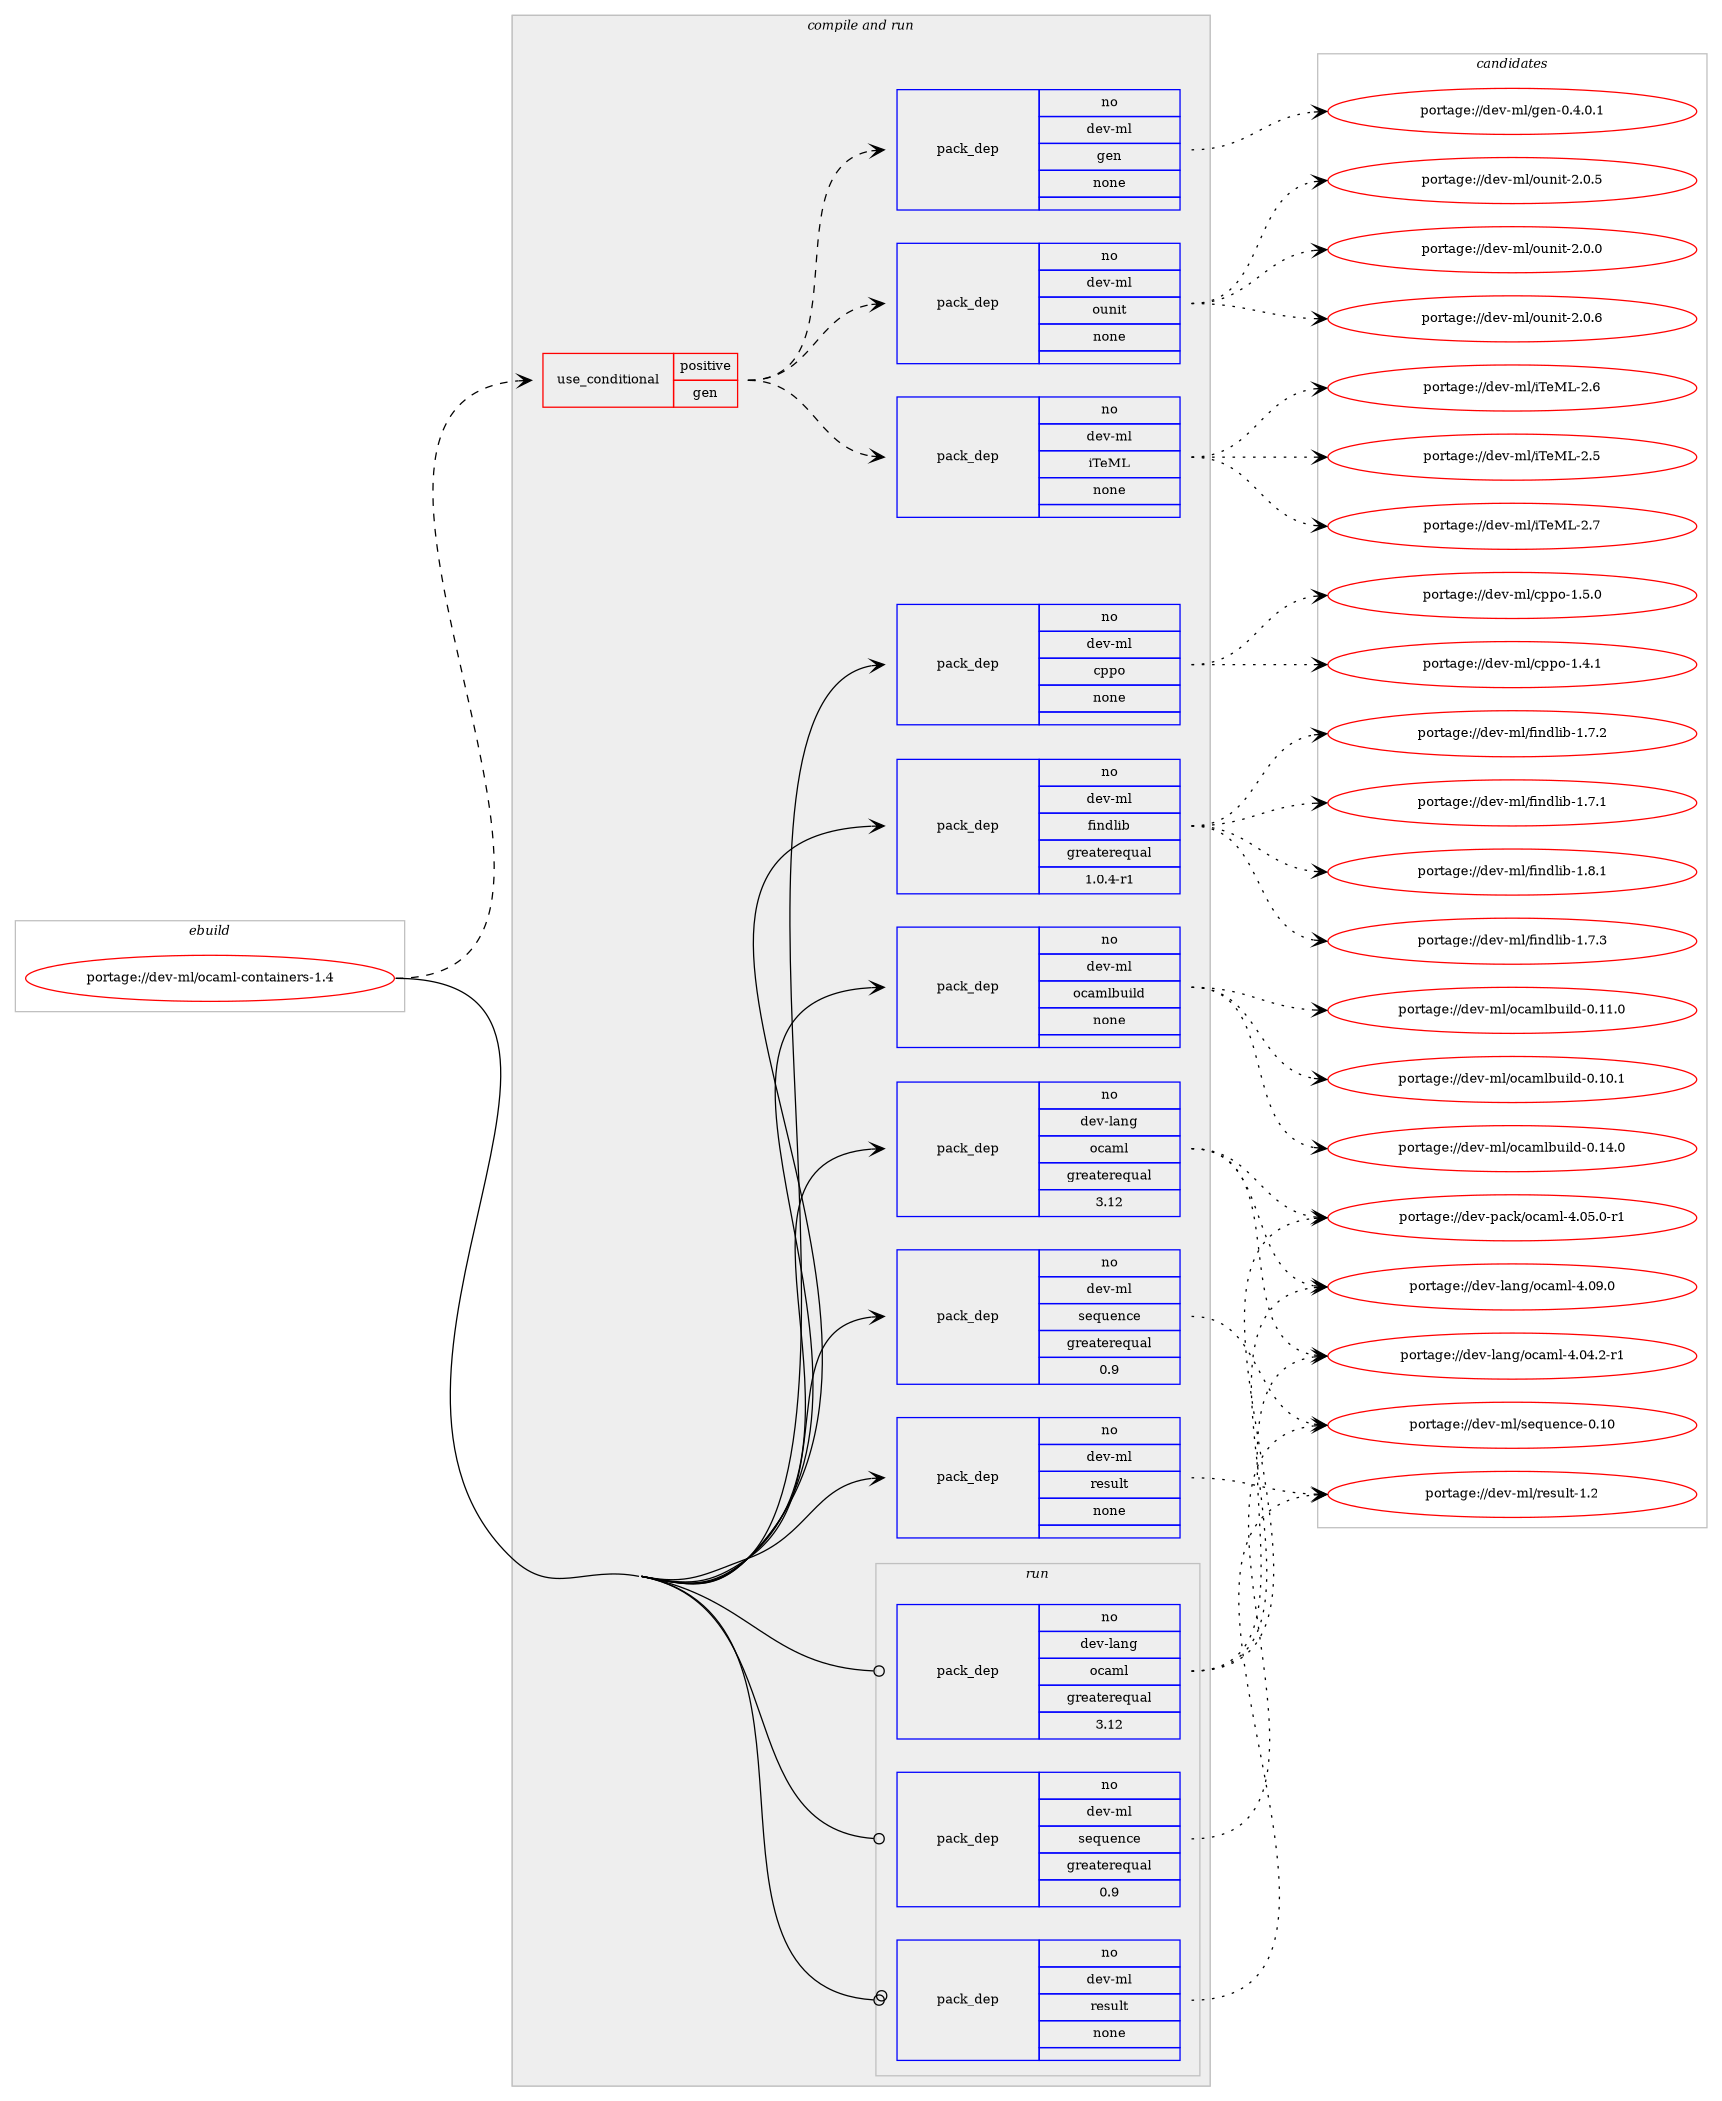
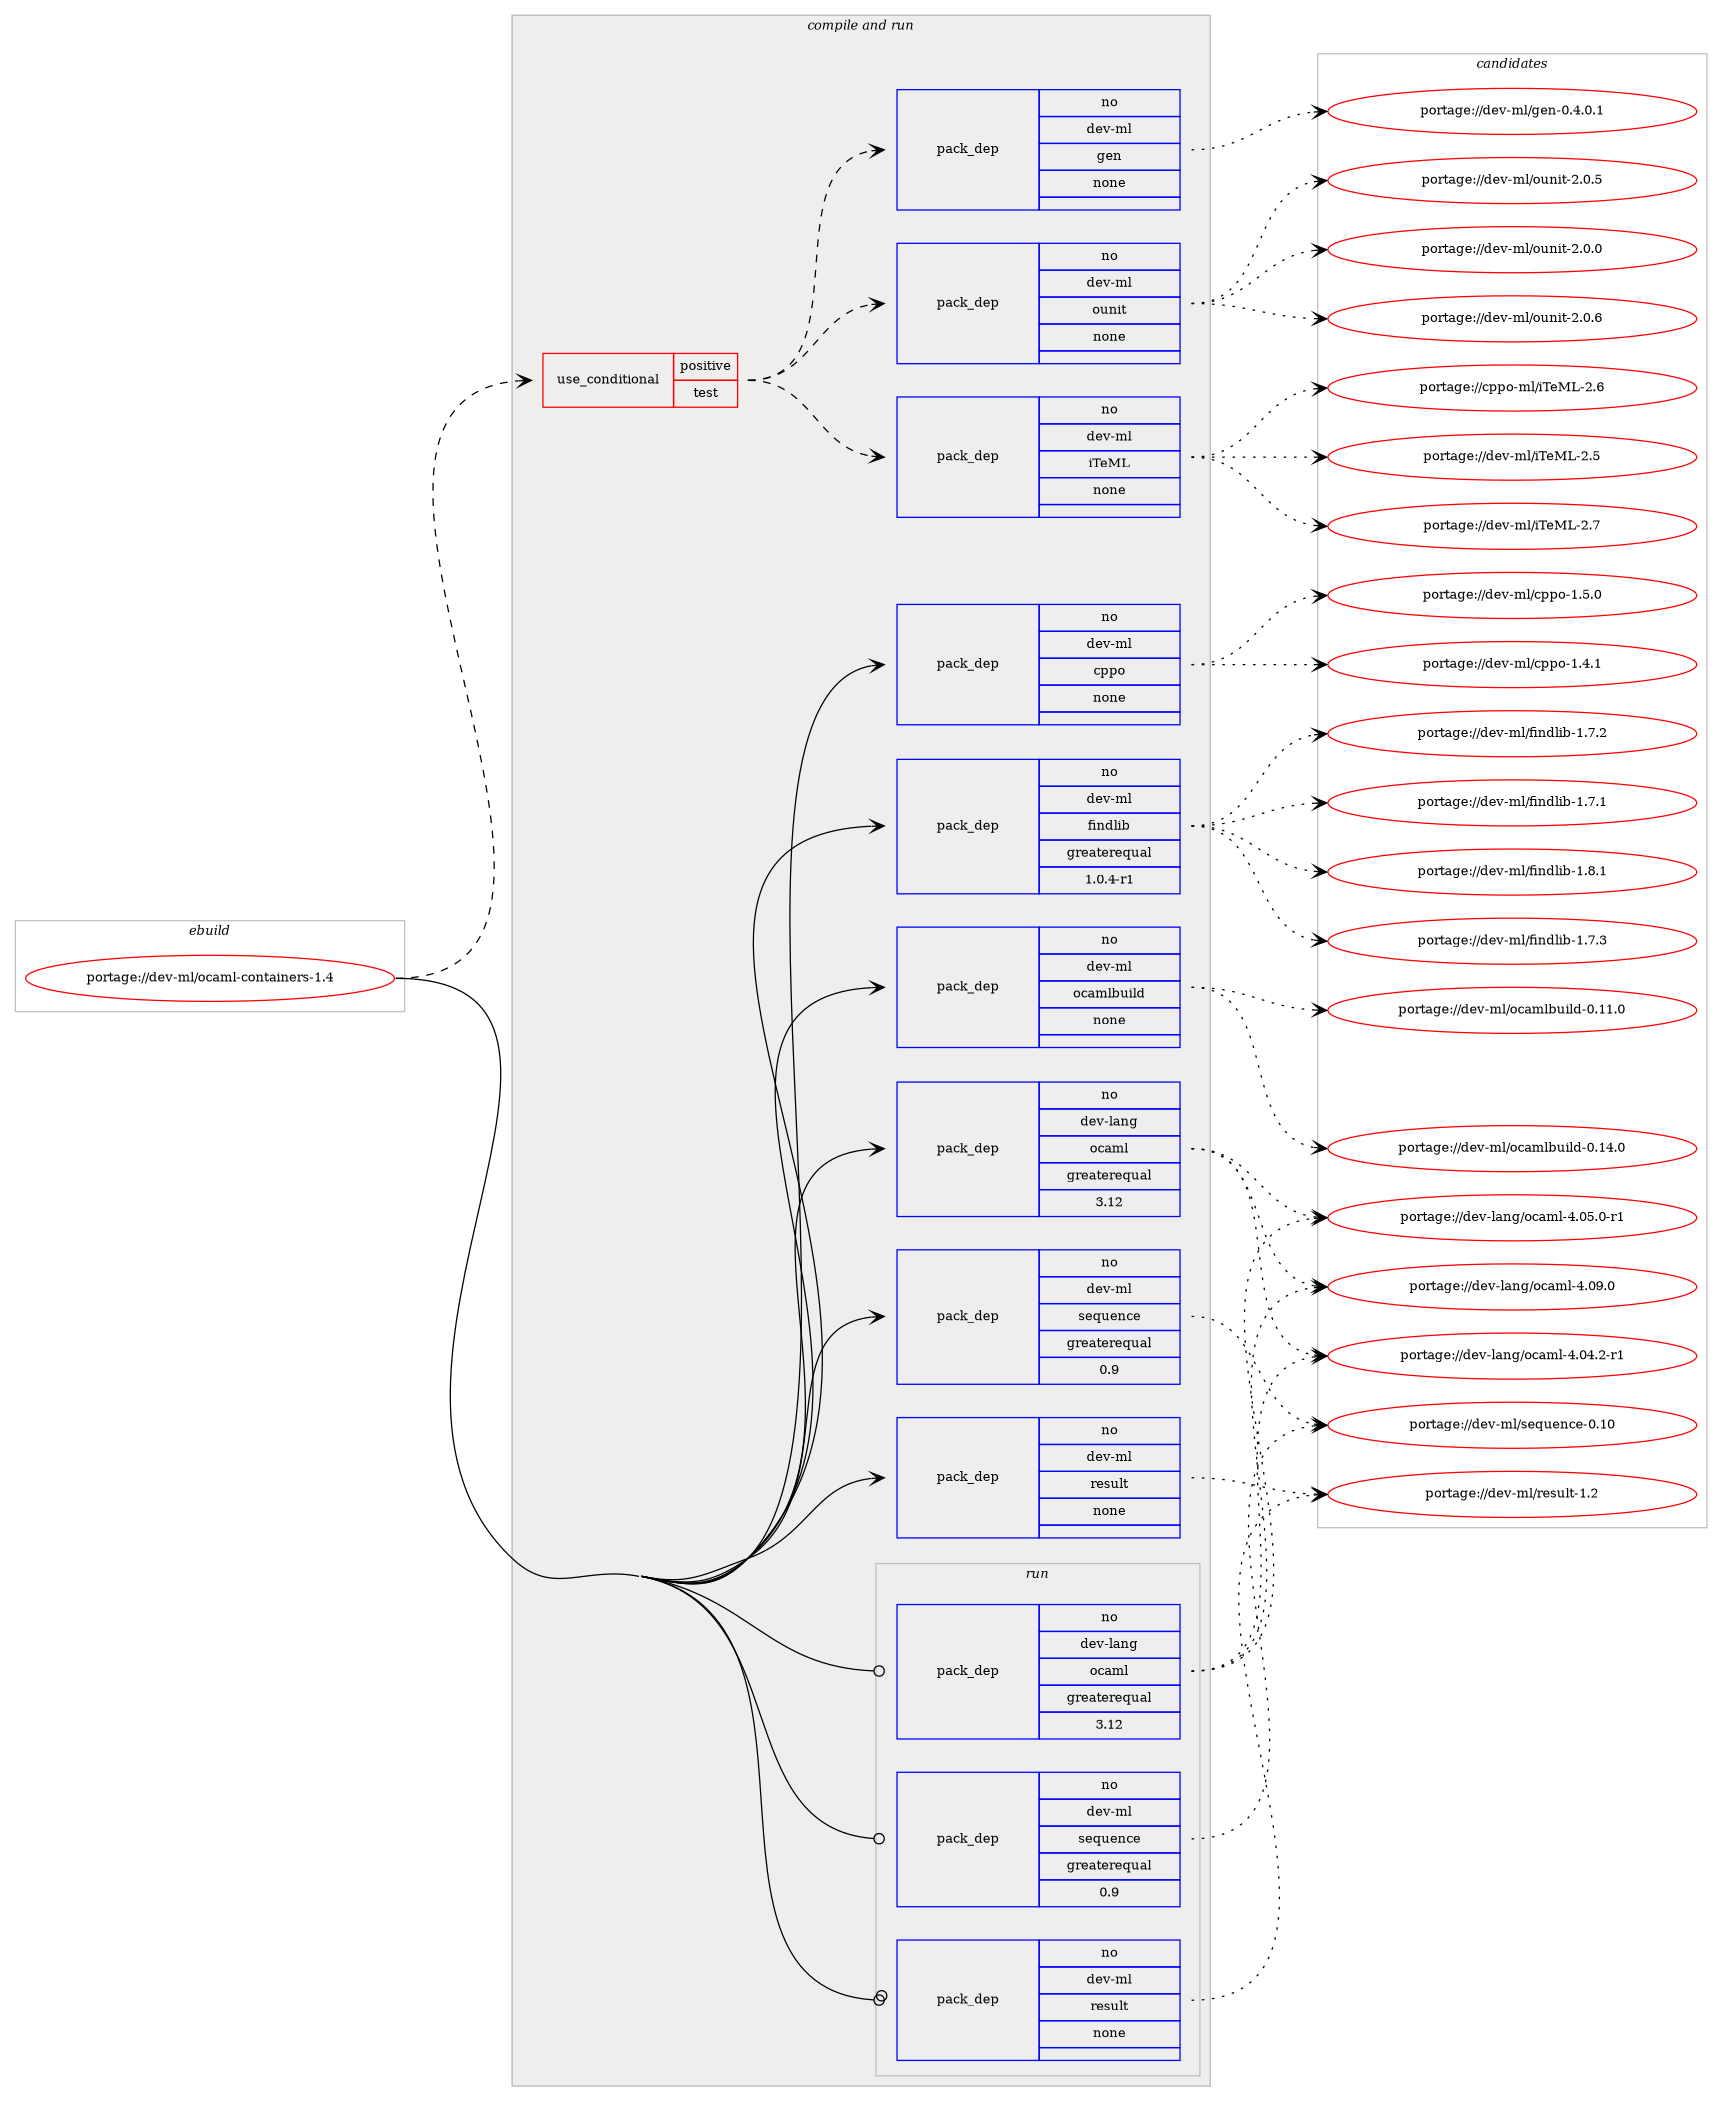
  digraph {
    compound=true
    concentrate=true
    fontname="DejaVu Serif"
    fontsize=10
    newrank=true
    rankdir=LR
    ranksep=1.5
    node [color=red fontname="DejaVu Serif" fontsize=10]
    edge [arrowhead=vee fontname="DejaVu Serif" headport=w style=dotted tailport=e weight=100]
    n1 [label="portage://dev-ml/ocaml-containers-1.4" width=4]
    n2 [color=blue label=<<TABLE BORDER="0" CELLBORDER="1" CELLSPACING="0" CELLPADDING="4" WIDTH="220"><TR><TD ROWSPAN="6" CELLPADDING="30">pack_dep</TD></TR><TR><TD WIDTH="110">no</TD></TR><TR><TD>dev-ml</TD></TR><TR><TD>iTeML</TD></TR><TR><TD>none</TD></TR><TR><TD></TD></TR></TABLE>> shape=none]
    n3 [color=blue label=<<TABLE BORDER="0" CELLBORDER="1" CELLSPACING="0" CELLPADDING="4" WIDTH="220"><TR><TD ROWSPAN="6" CELLPADDING="30">pack_dep</TD></TR><TR><TD WIDTH="110">no</TD></TR><TR><TD>dev-ml</TD></TR><TR><TD>ounit</TD></TR><TR><TD>none</TD></TR><TR><TD></TD></TR></TABLE>> shape=none]
    n4 [color=blue label=<<TABLE BORDER="0" CELLBORDER="1" CELLSPACING="0" CELLPADDING="4" WIDTH="220"><TR><TD ROWSPAN="6" CELLPADDING="30">pack_dep</TD></TR><TR><TD WIDTH="110">no</TD></TR><TR><TD>dev-ml</TD></TR><TR><TD>gen</TD></TR><TR><TD>none</TD></TR><TR><TD></TD></TR></TABLE>> shape=none]
-   n5 [label=<<TABLE BORDER="0" CELLBORDER="1" CELLSPACING="0" CELLPADDING="4"><TR><TD ROWSPAN="3" CELLPADDING="10">use_conditional</TD></TR><TR><TD>positive</TD></TR><TR><TD>gen</TD></TR></TABLE>> shape=none]
+   n5 [label=<<TABLE BORDER="0" CELLBORDER="1" CELLSPACING="0" CELLPADDING="4"><TR><TD ROWSPAN="3" CELLPADDING="10">use_conditional</TD></TR><TR><TD>positive</TD></TR><TR><TD>test</TD></TR></TABLE>> shape=none]
    n6 [color=blue label=<<TABLE BORDER="0" CELLBORDER="1" CELLSPACING="0" CELLPADDING="4" WIDTH="220"><TR><TD ROWSPAN="6" CELLPADDING="30">pack_dep</TD></TR><TR><TD WIDTH="110">no</TD></TR><TR><TD>dev-lang</TD></TR><TR><TD>ocaml</TD></TR><TR><TD>greaterequal</TD></TR><TR><TD>3.12</TD></TR></TABLE>> shape=none]
    n7 [color=blue label=<<TABLE BORDER="0" CELLBORDER="1" CELLSPACING="0" CELLPADDING="4" WIDTH="220"><TR><TD ROWSPAN="6" CELLPADDING="30">pack_dep</TD></TR><TR><TD WIDTH="110">no</TD></TR><TR><TD>dev-ml</TD></TR><TR><TD>cppo</TD></TR><TR><TD>none</TD></TR><TR><TD></TD></TR></TABLE>> shape=none]
    n8 [color=blue label=<<TABLE BORDER="0" CELLBORDER="1" CELLSPACING="0" CELLPADDING="4" WIDTH="220"><TR><TD ROWSPAN="6" CELLPADDING="30">pack_dep</TD></TR><TR><TD WIDTH="110">no</TD></TR><TR><TD>dev-ml</TD></TR><TR><TD>findlib</TD></TR><TR><TD>greaterequal</TD></TR><TR><TD>1.0.4-r1</TD></TR></TABLE>> shape=none]
    n9 [color=blue label=<<TABLE BORDER="0" CELLBORDER="1" CELLSPACING="0" CELLPADDING="4" WIDTH="220"><TR><TD ROWSPAN="6" CELLPADDING="30">pack_dep</TD></TR><TR><TD WIDTH="110">no</TD></TR><TR><TD>dev-ml</TD></TR><TR><TD>ocamlbuild</TD></TR><TR><TD>none</TD></TR><TR><TD></TD></TR></TABLE>> shape=none]
    n10 [color=blue label=<<TABLE BORDER="0" CELLBORDER="1" CELLSPACING="0" CELLPADDING="4" WIDTH="220"><TR><TD ROWSPAN="6" CELLPADDING="30">pack_dep</TD></TR><TR><TD WIDTH="110">no</TD></TR><TR><TD>dev-ml</TD></TR><TR><TD>result</TD></TR><TR><TD>none</TD></TR><TR><TD></TD></TR></TABLE>> shape=none]
    n11 [color=blue label=<<TABLE BORDER="0" CELLBORDER="1" CELLSPACING="0" CELLPADDING="4" WIDTH="220"><TR><TD ROWSPAN="6" CELLPADDING="30">pack_dep</TD></TR><TR><TD WIDTH="110">no</TD></TR><TR><TD>dev-ml</TD></TR><TR><TD>sequence</TD></TR><TR><TD>greaterequal</TD></TR><TR><TD>0.9</TD></TR></TABLE>> shape=none]
    n12 [color=blue label=<<TABLE BORDER="0" CELLBORDER="1" CELLSPACING="0" CELLPADDING="4" WIDTH="220"><TR><TD ROWSPAN="6" CELLPADDING="30">pack_dep</TD></TR><TR><TD WIDTH="110">no</TD></TR><TR><TD>dev-lang</TD></TR><TR><TD>ocaml</TD></TR><TR><TD>greaterequal</TD></TR><TR><TD>3.12</TD></TR></TABLE>> shape=none]
    n13 [color=blue label=<<TABLE BORDER="0" CELLBORDER="1" CELLSPACING="0" CELLPADDING="4" WIDTH="220"><TR><TD ROWSPAN="6" CELLPADDING="30">pack_dep</TD></TR><TR><TD WIDTH="110">no</TD></TR><TR><TD>dev-ml</TD></TR><TR><TD>result</TD></TR><TR><TD>none</TD></TR><TR><TD></TD></TR></TABLE>> shape=none]
    n14 [color=blue label=<<TABLE BORDER="0" CELLBORDER="1" CELLSPACING="0" CELLPADDING="4" WIDTH="220"><TR><TD ROWSPAN="6" CELLPADDING="30">pack_dep</TD></TR><TR><TD WIDTH="110">no</TD></TR><TR><TD>dev-ml</TD></TR><TR><TD>sequence</TD></TR><TR><TD>greaterequal</TD></TR><TR><TD>0.9</TD></TR></TABLE>> shape=none]
    n15 [label="portage://dev-ml/iTeML-2.7" width=4]
-   n16 [label="portage://dev-ml/iTeML-2.6" width=4]
+   n16 [label="portage://cppo-ml/iTeML-2.6" width=4]
    n17 [label="portage://dev-ml/iTeML-2.5" width=4]
    n18 [label="portage://dev-ml/ounit-2.0.6" width=4]
    n19 [label="portage://dev-ml/ounit-2.0.5" width=4]
    n20 [label="portage://dev-ml/ounit-2.0.0" width=4]
    n21 [label="portage://dev-ml/gen-0.4.0.1" width=4]
    n22 [label="portage://dev-lang/ocaml-4.09.0" width=4]
-   n23 [label="portage://dev-pack/ocaml-4.05.0-r1" width=4]
+   n23 [label="portage://dev-lang/ocaml-4.05.0-r1" width=4]
    n24 [label="portage://dev-lang/ocaml-4.04.2-r1" width=4]
    n25 [label="portage://dev-ml/cppo-1.5.0" width=4]
    n26 [label="portage://dev-ml/cppo-1.4.1" width=4]
    n27 [label="portage://dev-ml/findlib-1.8.1" width=4]
    n28 [label="portage://dev-ml/findlib-1.7.3" width=4]
    n29 [label="portage://dev-ml/findlib-1.7.2" width=4]
    n30 [label="portage://dev-ml/findlib-1.7.1" width=4]
    n31 [label="portage://dev-ml/ocamlbuild-0.14.0" width=4]
    n32 [label="portage://dev-ml/ocamlbuild-0.11.0" width=4]
-   n33 [label="portage://dev-ml/ocamlbuild-0.10.1" width=4]
    n34 [label="portage://dev-ml/result-1.2" width=4]
    n35 [label="portage://dev-ml/sequence-0.10" width=4]
    subgraph cluster_1 {
      color=gray
      label=<<i>ebuild</i>>
      rank=same
      n1
    }
    subgraph cluster_2 {
      color=gray
      label=<<i>dependencies</i>>
      subgraph cluster_3 {
        color=gray
        fillcolor="#eeeeee"
        label=<<i>compile</i>>
        style=filled
        subgraph sub_4 {
          color=gray
          fillcolor="#eeeeee"
          label=<<i>compile</i>>
          style=filled
          n5
          subgraph sub_5 {
            color=gray
            fillcolor="#eeeeee"
            label=<<i>compile</i>>
            style=filled
            n2
          }
          subgraph sub_6 {
            color=gray
            fillcolor="#eeeeee"
            label=<<i>compile</i>>
            style=filled
            n3
          }
          subgraph sub_7 {
            color=gray
            fillcolor="#eeeeee"
            label=<<i>compile</i>>
            style=filled
            n4
          }
        }
        subgraph sub_8 {
          color=gray
          fillcolor="#eeeeee"
          label=<<i>compile</i>>
          style=filled
          n6
        }
        subgraph sub_9 {
          color=gray
          fillcolor="#eeeeee"
          label=<<i>compile</i>>
          style=filled
          n7
        }
        subgraph sub_10 {
          color=gray
          fillcolor="#eeeeee"
          label=<<i>compile</i>>
          style=filled
          n8
        }
        subgraph sub_11 {
          color=gray
          fillcolor="#eeeeee"
          label=<<i>compile</i>>
          style=filled
          n9
        }
        subgraph sub_12 {
          color=gray
          fillcolor="#eeeeee"
          label=<<i>compile</i>>
          style=filled
          n10
        }
        subgraph sub_13 {
          color=gray
          fillcolor="#eeeeee"
          label=<<i>compile</i>>
          style=filled
          n11
        }
      }
      subgraph cluster_14 {
        color=gray
        fillcolor="#eeeeee"
        label=<<i>compile and run</i>>
        style=filled
      }
      subgraph cluster_15 {
        color=gray
        fillcolor="#eeeeee"
        label=<<i>run</i>>
        style=filled
        subgraph sub_16 {
          color=gray
          fillcolor="#eeeeee"
          label=<<i>run</i>>
          style=filled
          n12
        }
        subgraph sub_17 {
          color=gray
          fillcolor="#eeeeee"
          label=<<i>run</i>>
          style=filled
          n13
        }
        subgraph sub_18 {
          color=gray
          fillcolor="#eeeeee"
          label=<<i>run</i>>
          style=filled
          n14
        }
      }
    }
    subgraph cluster_19 {
      color=gray
      label=<<i>candidates</i>>
      rank=same
      subgraph sub_20 {
        color=black
        label=<<i>candidates</i>>
        nodesep=1
        rank=same
        n15
        n16
        n17
      }
      subgraph sub_21 {
        color=black
        label=<<i>candidates</i>>
        nodesep=1
        rank=same
        n18
        n19
        n20
      }
      subgraph sub_22 {
        color=black
        label=<<i>candidates</i>>
        nodesep=1
        rank=same
        n21
      }
      subgraph sub_23 {
        color=black
        label=<<i>candidates</i>>
        nodesep=1
        rank=same
        n22
        n23
        n24
      }
      subgraph sub_24 {
        color=black
        label=<<i>candidates</i>>
        nodesep=1
        rank=same
        n25
        n26
      }
      subgraph sub_25 {
        color=black
        label=<<i>candidates</i>>
        nodesep=1
        rank=same
        n27
        n28
        n29
        n30
      }
      subgraph sub_26 {
        color=black
        label=<<i>candidates</i>>
        nodesep=1
        rank=same
        n31
        n32
-       n33
      }
      subgraph sub_27 {
        color=black
        label=<<i>candidates</i>>
        nodesep=1
        rank=same
        n34
      }
      subgraph sub_28 {
        color=black
        label=<<i>candidates</i>>
        nodesep=1
        rank=same
        n35
      }
      subgraph sub_29 {
        color=black
        label=<<i>candidates</i>>
        nodesep=1
        rank=same
        n22
        n23
        n24
      }
      subgraph sub_30 {
        color=black
        label=<<i>candidates</i>>
        nodesep=1
        rank=same
        n34
      }
      subgraph sub_31 {
        color=black
        label=<<i>candidates</i>>
        nodesep=1
        rank=same
        n35
      }
    }
    n1 -> n5 [style=dashed weight=20]
    n1 -> n6 [style=solid weight=20]
    n1 -> n7 [style=solid weight=20]
    n1 -> n8 [style=solid weight=20]
    n1 -> n9 [style=solid weight=20]
    n1 -> n10 [style=solid weight=20]
    n1 -> n11 [style=solid weight=20]
    n1 -> n12 [arrowhead=odot style=solid weight=20]
    n1 -> n13 [arrowhead=odot style=solid weight=20]
    n1 -> n14 [arrowhead=odot style=solid weight=20]
    n2 -> n15
    n2 -> n16
    n2 -> n17
    n3 -> n18
    n3 -> n19
    n3 -> n20
    n4 -> n21
    n5 -> n2 [style=dashed weight=20]
    n5 -> n3 [style=dashed weight=20]
    n5 -> n4 [style=dashed weight=20]
    n6 -> n22
    n6 -> n23
    n6 -> n24
    n7 -> n25
    n7 -> n26
    n8 -> n27
    n8 -> n28
    n8 -> n29
    n8 -> n30
    n9 -> n31
    n9 -> n32
-   n9 -> n33
    n10 -> n34
    n11 -> n35
    n12 -> n22
    n12 -> n23
    n12 -> n24
    n13 -> n34
    n14 -> n35
  }
